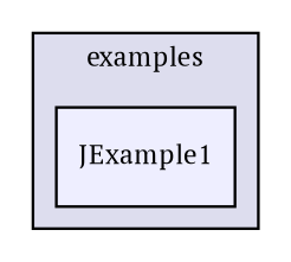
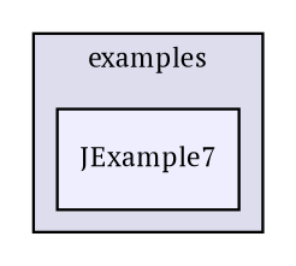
  digraph {
    compound=true
    fontname="PT Serif"
-   n1 [fillcolor="#eeeeff" fontname="PT Serif" fontsize=10 label=JExample1 pencolor=black shape=box style=filled]
+   n1 [fillcolor="#eeeeff" fontname="PT Serif" fontsize=10 label=JExample7 pencolor=black shape=box style=filled]
    subgraph cluster_1 {
      bgcolor="#ddddee"
      fontsize=10
      label=examples
      pencolor=black
      n1
    }
  }
